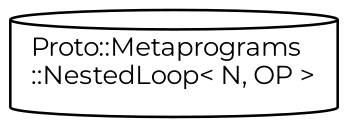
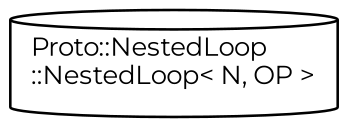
  digraph {
    rankdir=LR
    fontname=Montserrat
-   n1 [color=black fillcolor=white fontname=Montserrat fontsize=10 height=0.2 label="Proto::Metaprograms\l::NestedLoop\< N, OP \>" shape=cylinder style=filled width=0.4]
+   n1 [color=black fillcolor=white fontname=Montserrat fontsize=10 height=0.2 label="Proto::NestedLoop\l::NestedLoop\< N, OP \>" shape=cylinder style=filled width=0.4]
  }
